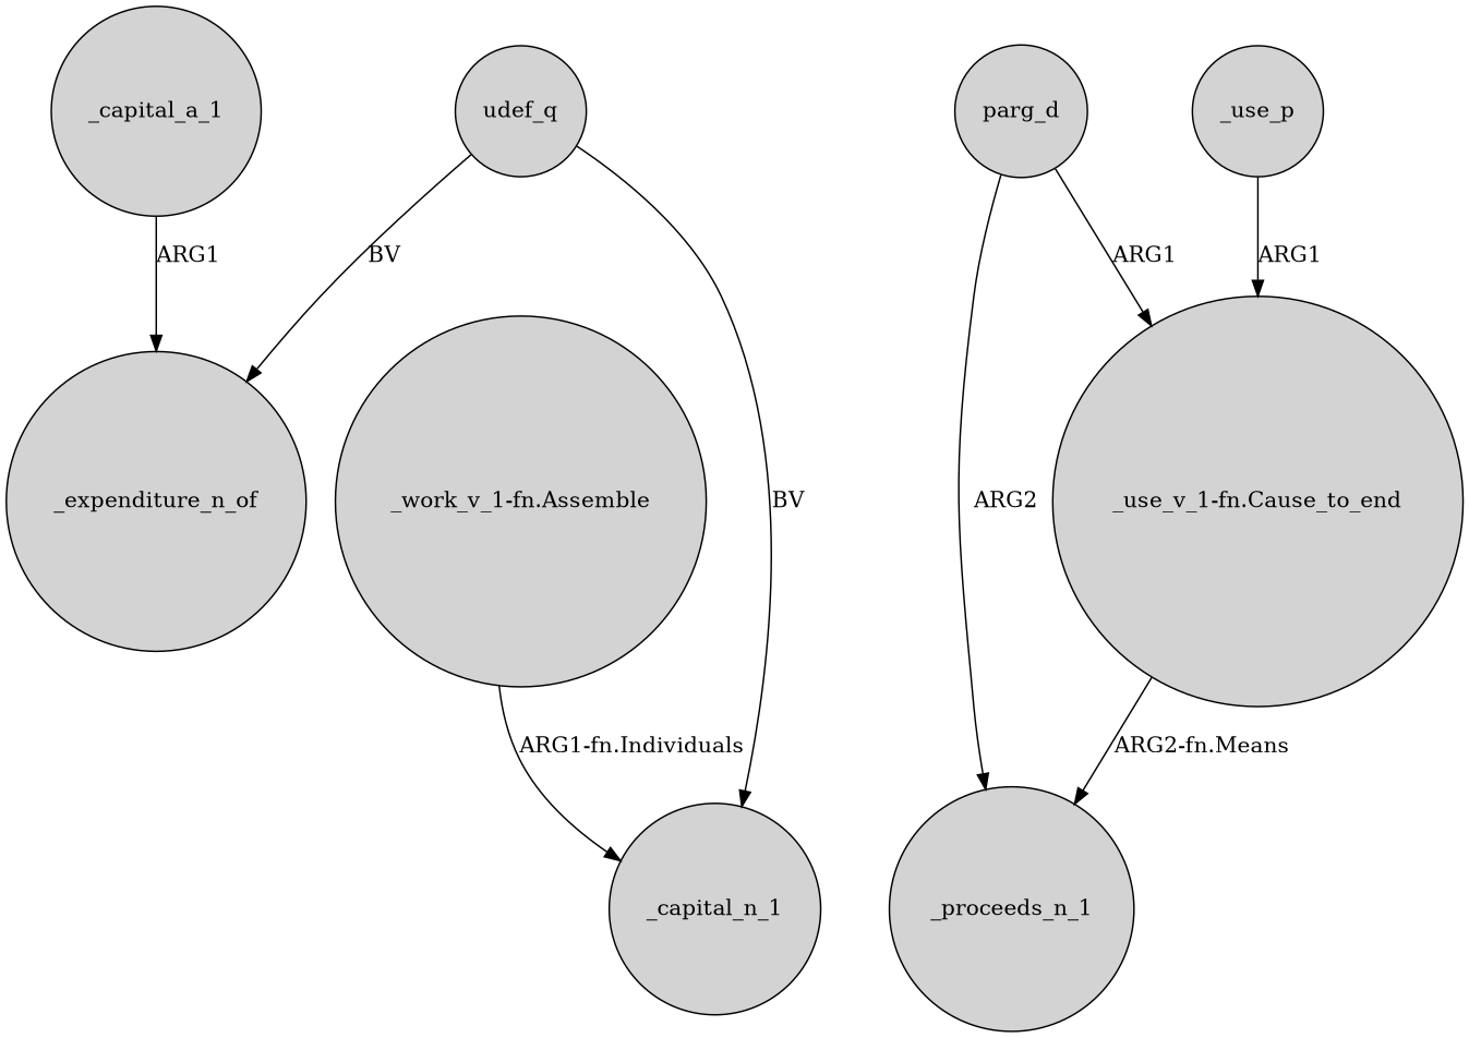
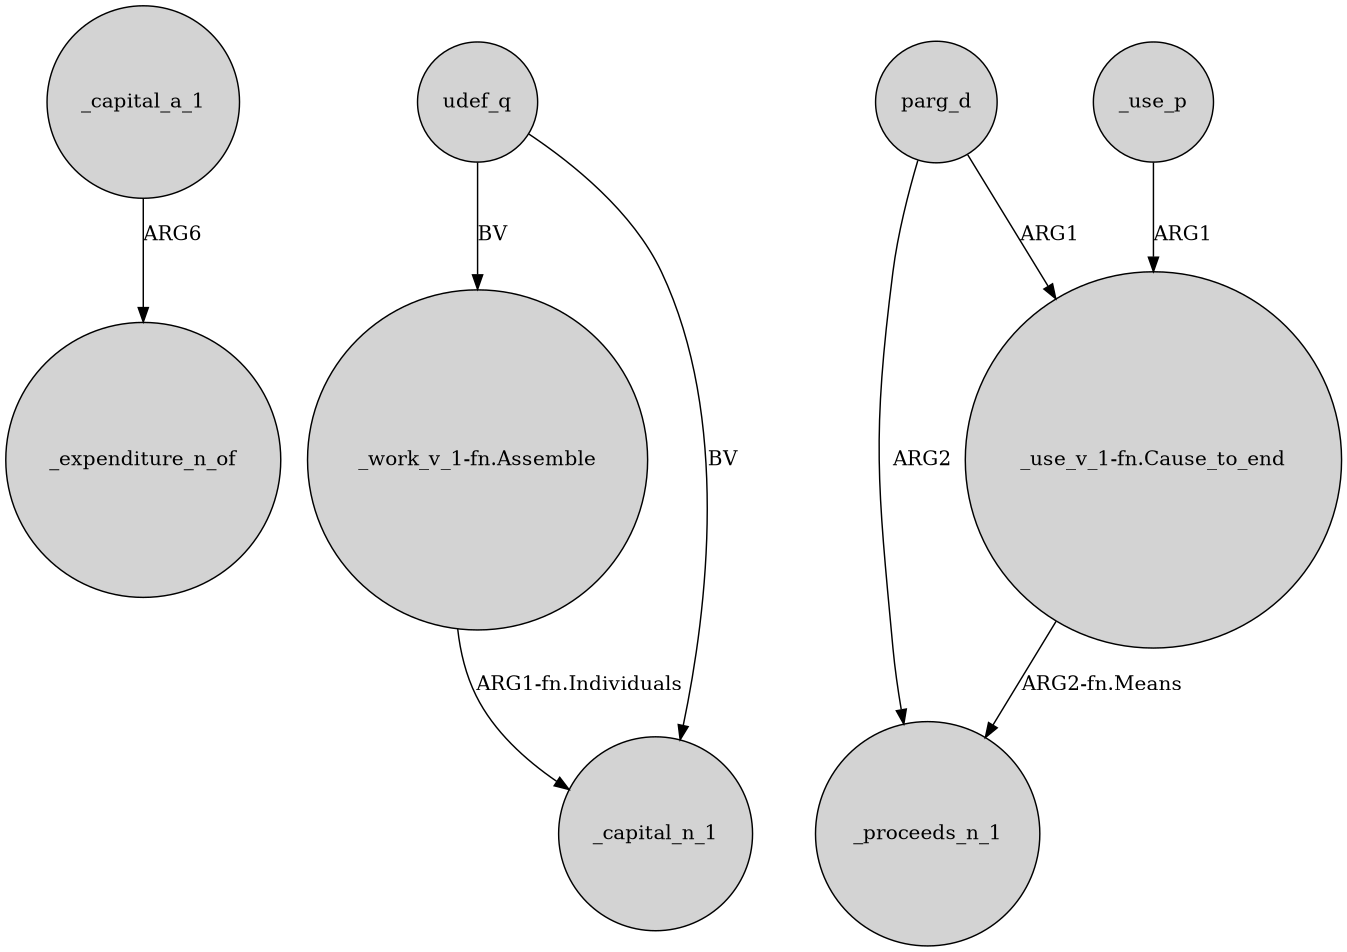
  digraph {
    node [shape=circle style=filled]
    _capital_a_1
    _expenditure_n_of
    parg_d
    _proceeds_n_1
    "_use_v_1-fn.Cause_to_end"
    "_work_v_1-fn.Assemble"
    _capital_n_1
    udef_q
    n9 [label=_use_p]
-   _capital_a_1 -> _expenditure_n_of [label=ARG1]
+   _capital_a_1 -> _expenditure_n_of [label=ARG6]
    parg_d -> _proceeds_n_1 [label=ARG2]
    parg_d -> "_use_v_1-fn.Cause_to_end" [label=ARG1]
    "_use_v_1-fn.Cause_to_end" -> _proceeds_n_1 [label="ARG2-fn.Means"]
    "_work_v_1-fn.Assemble" -> _capital_n_1 [label="ARG1-fn.Individuals"]
-   udef_q -> _expenditure_n_of [label=BV]
+   udef_q -> "_work_v_1-fn.Assemble" [label=BV]
    udef_q -> _capital_n_1 [label=BV]
    n9 -> "_use_v_1-fn.Cause_to_end" [label=ARG1]
  }
